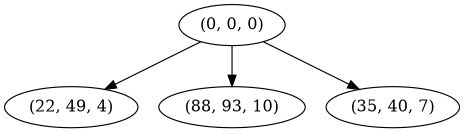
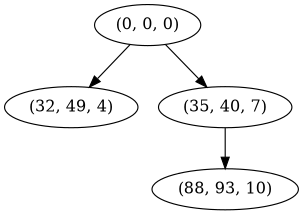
  digraph {
    "(0, 0, 0)"
-   "(32, 49, 4)" [label="(22, 49, 4)"]
+   "(32, 49, 4)"
    "(88, 93, 10)"
    "(35, 40, 7)"
    "(0, 0, 0)" -> "(32, 49, 4)"
-   "(0, 0, 0)" -> "(88, 93, 10)"
+   "(35, 40, 7)" -> "(88, 93, 10)"
    "(0, 0, 0)" -> "(35, 40, 7)"
  }
